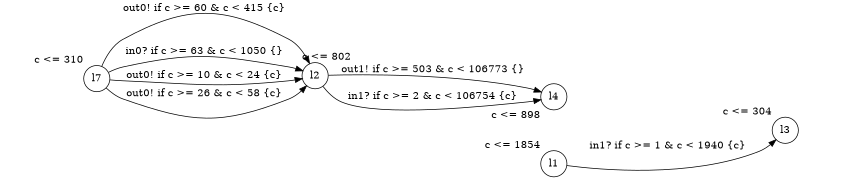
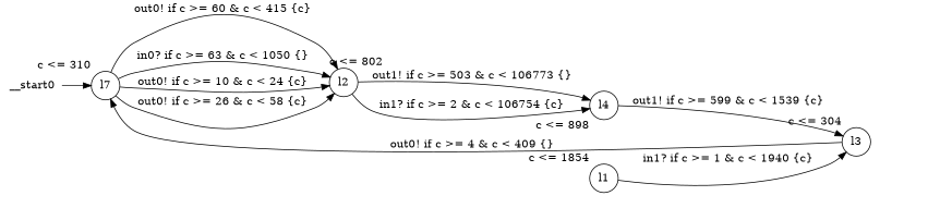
  digraph {
    rankdir=LR
    node [shape=circle margin=0]
+   __start0 [shape=none margin=""]
    n2 [label=l7 xlabel="c <= 310"]
    n3 [label=l2 xlabel="c <= 802"]
    n4 [label=l4 xlabel="c <= 898"]
    n5 [label=l1 xlabel="c <= 1854"]
    n6 [label=l3 xlabel="c <= 304"]
+   __start0 -> n2
    n2 -> n3 [label="out0! if c >= 60 & c < 415 {c} "]
    n2 -> n3 [label="in0? if c >= 63 & c < 1050 {} "]
    n2 -> n3 [label="out0! if c >= 10 & c < 24 {c} "]
    n2 -> n3 [label="out0! if c >= 26 & c < 58 {c} "]
    n3 -> n4 [label="out1! if c >= 503 & c < 106773 {} "]
    n3 -> n4 [label="in1? if c >= 2 & c < 106754 {c} "]
+   n4 -> n6 [label="out1! if c >= 599 & c < 1539 {c} "]
    n5 -> n6 [label="in1? if c >= 1 & c < 1940 {c} "]
+   n6 -> n2 [label="out0! if c >= 4 & c < 409 {} "]
  }
